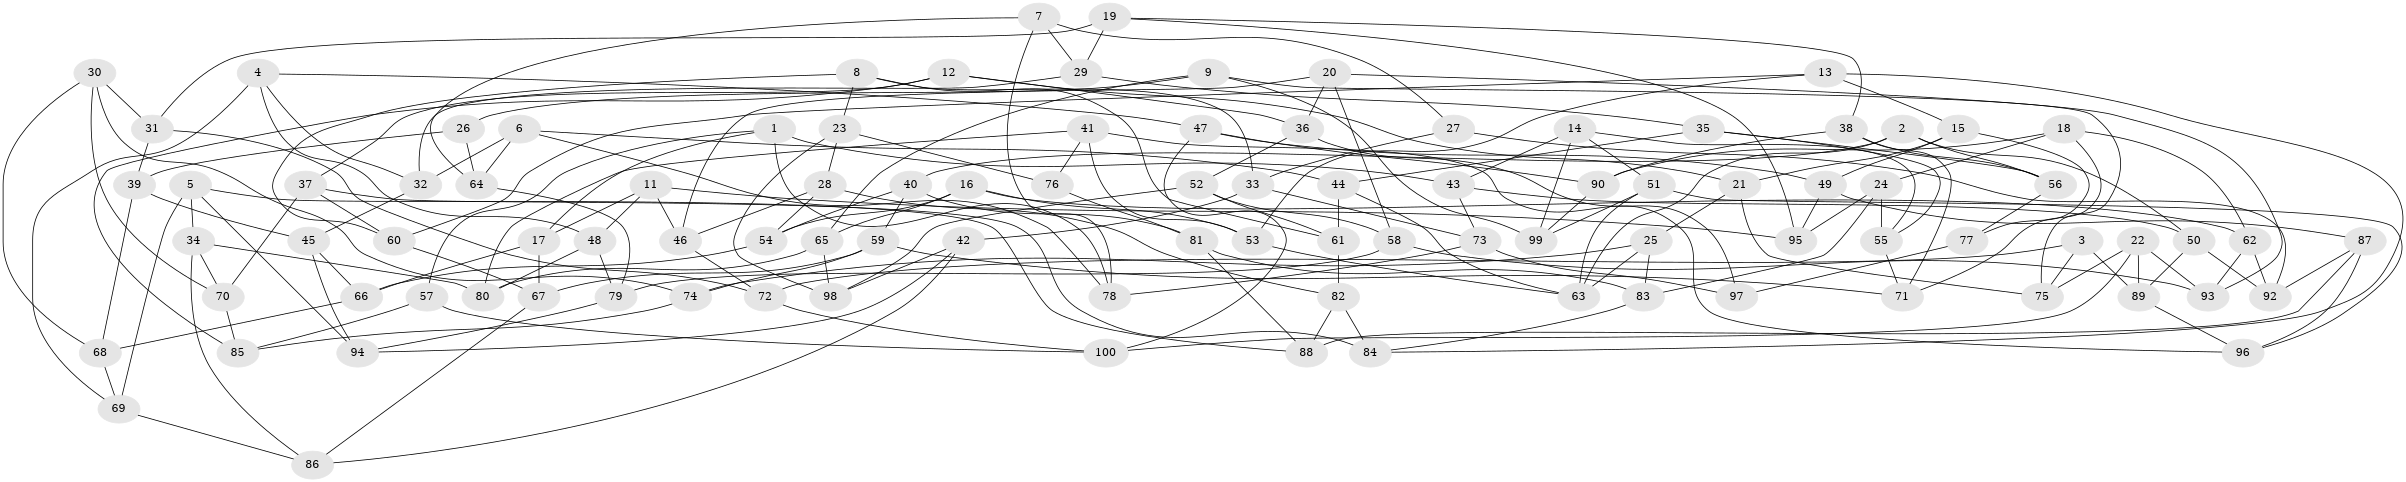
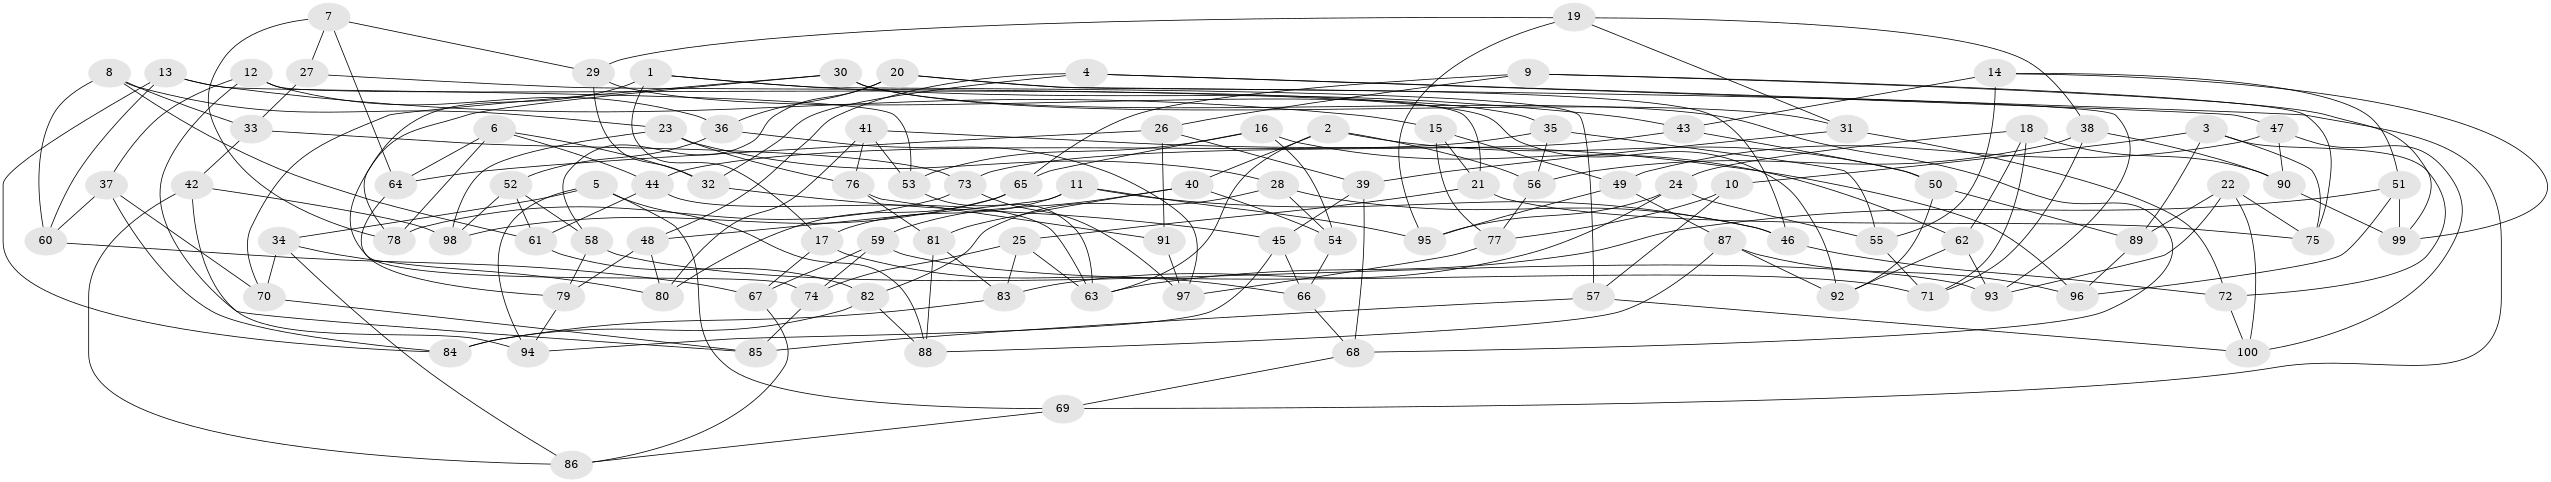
  graph {
    node [color=gray90 style=filled]
    1
    17
    43
    57
    78
    66
    67
    50
    73
    85
    100
    2
    40
    56
    63
    54
    59
    81
    89
    92
    77
    3
+   10
    72
    75
    96
    4
    32
    47
    48
    69
    45
    49
    90
    80
    79
    86
    5
    34
    88
    94
    70
    6
    44
    64
    61
    7
    27
    29
    33
    35
    8
    23
    60
    28
    76
    98
    42
    82
    9
    26
    65
    99
    39
+   91
    97
    11
    46
    95
    12
    21
    36
    37
    25
    52
    84
    13
    15
    53
    14
    51
    55
    71
    87
    16
    62
    93
    68
    18
    24
    83
    19
    31
    38
    20
    58
    74
    22
    30
    41
    1 -- 17
    1 -- 43
    1 -- 57
    1 -- 78
    17 -- 66
    17 -- 67
    43 -- 50
    43 -- 73
    57 -- 85
    57 -- 100
    66 -- 68
    67 -- 86
    50 -- 89
    50 -- 92
    73 -- 78
    73 -- 97
    2 -- 50
    2 -- 40
    2 -- 56
    2 -- 63
    40 -- 54
    40 -- 59
    40 -- 81
    56 -- 77
    54 -- 66
    59 -- 67
    59 -- 71
    59 -- 74
    81 -- 88
    81 -- 83
    89 -- 96
    77 -- 97
    3 -- 89
+   3 -- 10
    3 -- 72
    3 -- 75
+   10 -- 57
+   10 -- 77
    72 -- 100
    4 -- 32
    4 -- 47
    4 -- 48
    4 -- 69
    32 -- 45
    47 -- 100
    47 -- 49
    47 -- 90
    48 -- 80
    48 -- 79
    69 -- 86
    45 -- 66
    45 -- 94
    49 -- 95
    49 -- 87
    90 -- 99
    79 -- 94
    5 -- 69
    5 -- 34
    5 -- 88
    5 -- 94
    34 -- 80
    34 -- 86
    34 -- 70
    70 -- 85
    6 -- 78
    6 -- 32
    6 -- 44
    6 -- 64
    44 -- 63
    44 -- 61
    64 -- 79
    61 -- 82
    7 -- 78
    7 -- 64
    7 -- 27
    7 -- 29
    27 -- 92
    27 -- 33
    29 -- 32
    29 -- 35
    33 -- 73
    33 -- 42
    35 -- 56
    35 -- 44
    35 -- 55
    8 -- 61
    8 -- 33
    8 -- 23
    8 -- 60
    23 -- 28
    23 -- 76
    23 -- 98
    60 -- 67
    28 -- 54
    28 -- 82
    28 -- 46
    76 -- 81
+   76 -- 91
    42 -- 86
    42 -- 94
    42 -- 98
    82 -- 88
    82 -- 84
    9 -- 75
    9 -- 26
    9 -- 65
    9 -- 99
    26 -- 64
    26 -- 39
+   26 -- 91
    65 -- 80
    65 -- 98
    39 -- 45
    39 -- 68
+   91 -- 97
    11 -- 17
    11 -- 48
    11 -- 46
    11 -- 95
    46 -- 72
    12 -- 85
    12 -- 21
    12 -- 36
    12 -- 37
    21 -- 75
    21 -- 25
    36 -- 97
    36 -- 52
    37 -- 70
    37 -- 60
    37 -- 84
    25 -- 63
    25 -- 83
    25 -- 74
    52 -- 61
    52 -- 98
    52 -- 58
    13 -- 60
    13 -- 84
    13 -- 15
    13 -- 53
    15 -- 77
    15 -- 49
    15 -- 21
    53 -- 63
    14 -- 43
    14 -- 99
    14 -- 51
    14 -- 55
    51 -- 63
    51 -- 96
    51 -- 99
    55 -- 71
    87 -- 92
    87 -- 96
    87 -- 88
    16 -- 54
    16 -- 65
    16 -- 53
    16 -- 62
    62 -- 92
    62 -- 93
    68 -- 69
    18 -- 90
    18 -- 71
    18 -- 62
    18 -- 24
    24 -- 95
    24 -- 55
    24 -- 83
    83 -- 84
    19 -- 29
    19 -- 95
    19 -- 31
    19 -- 38
    31 -- 72
    31 -- 39
    38 -- 56
    38 -- 90
    38 -- 71
    20 -- 46
    20 -- 36
    20 -- 93
    20 -- 58
    58 -- 79
    58 -- 93
    74 -- 85
    22 -- 100
    22 -- 89
    22 -- 75
    22 -- 93
    30 -- 70
    30 -- 68
    30 -- 31
    30 -- 74
    41 -- 96
    41 -- 80
    41 -- 76
    41 -- 53
  }
